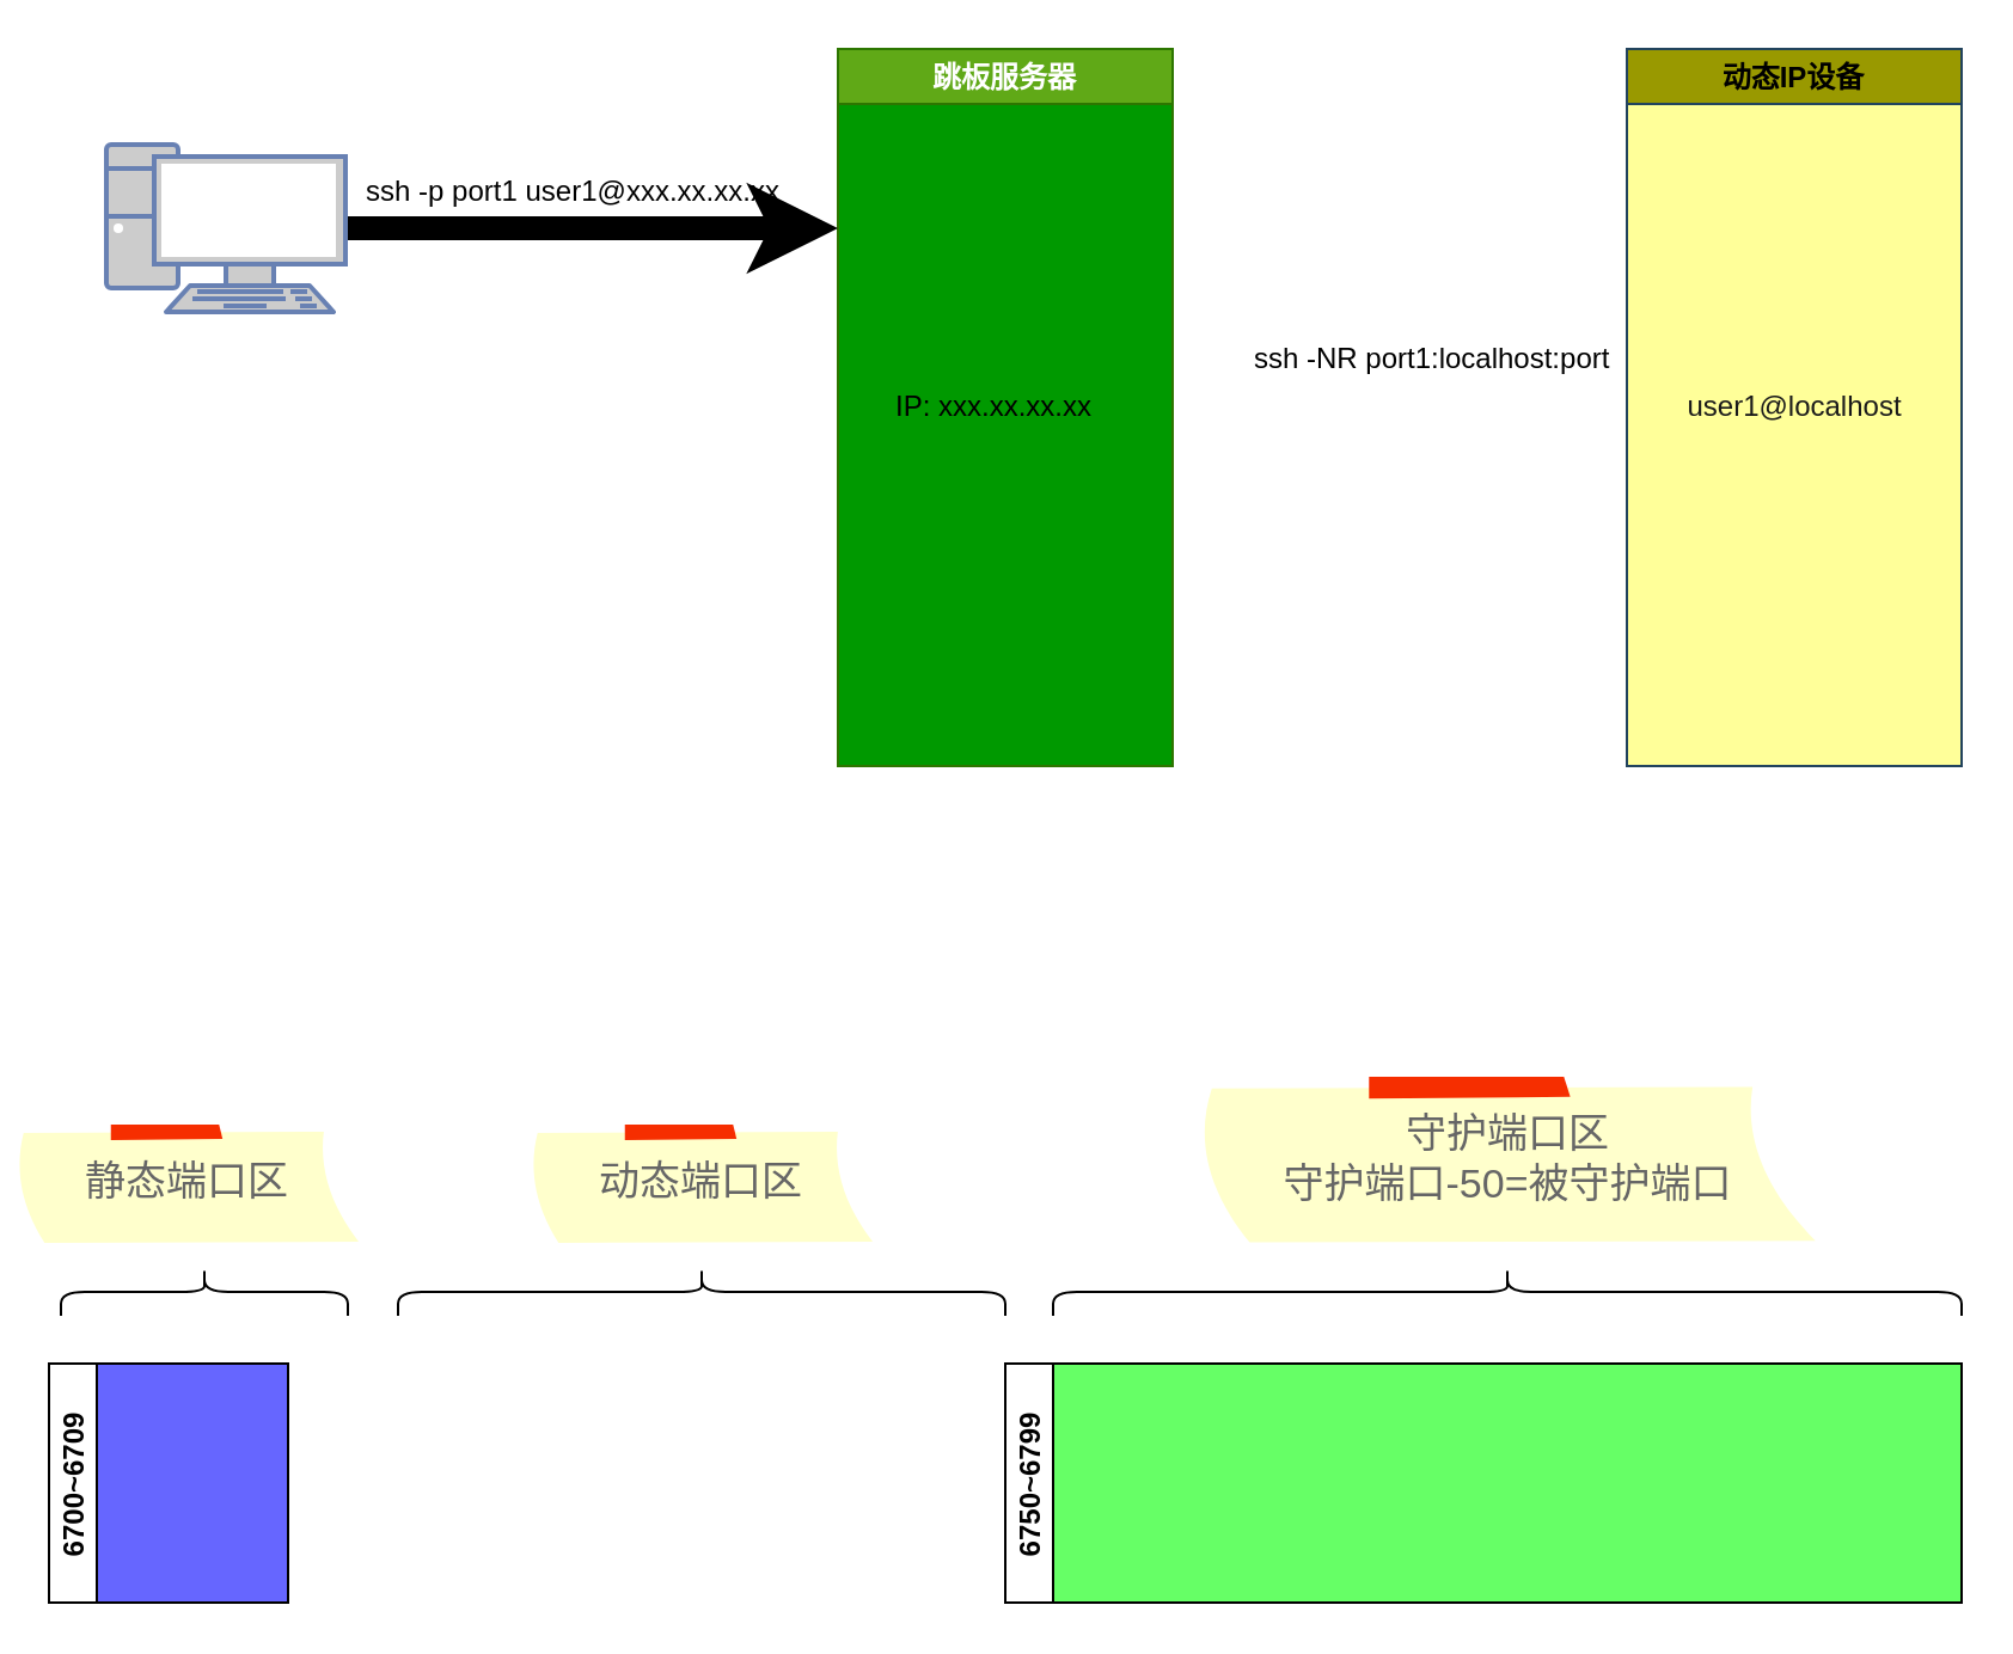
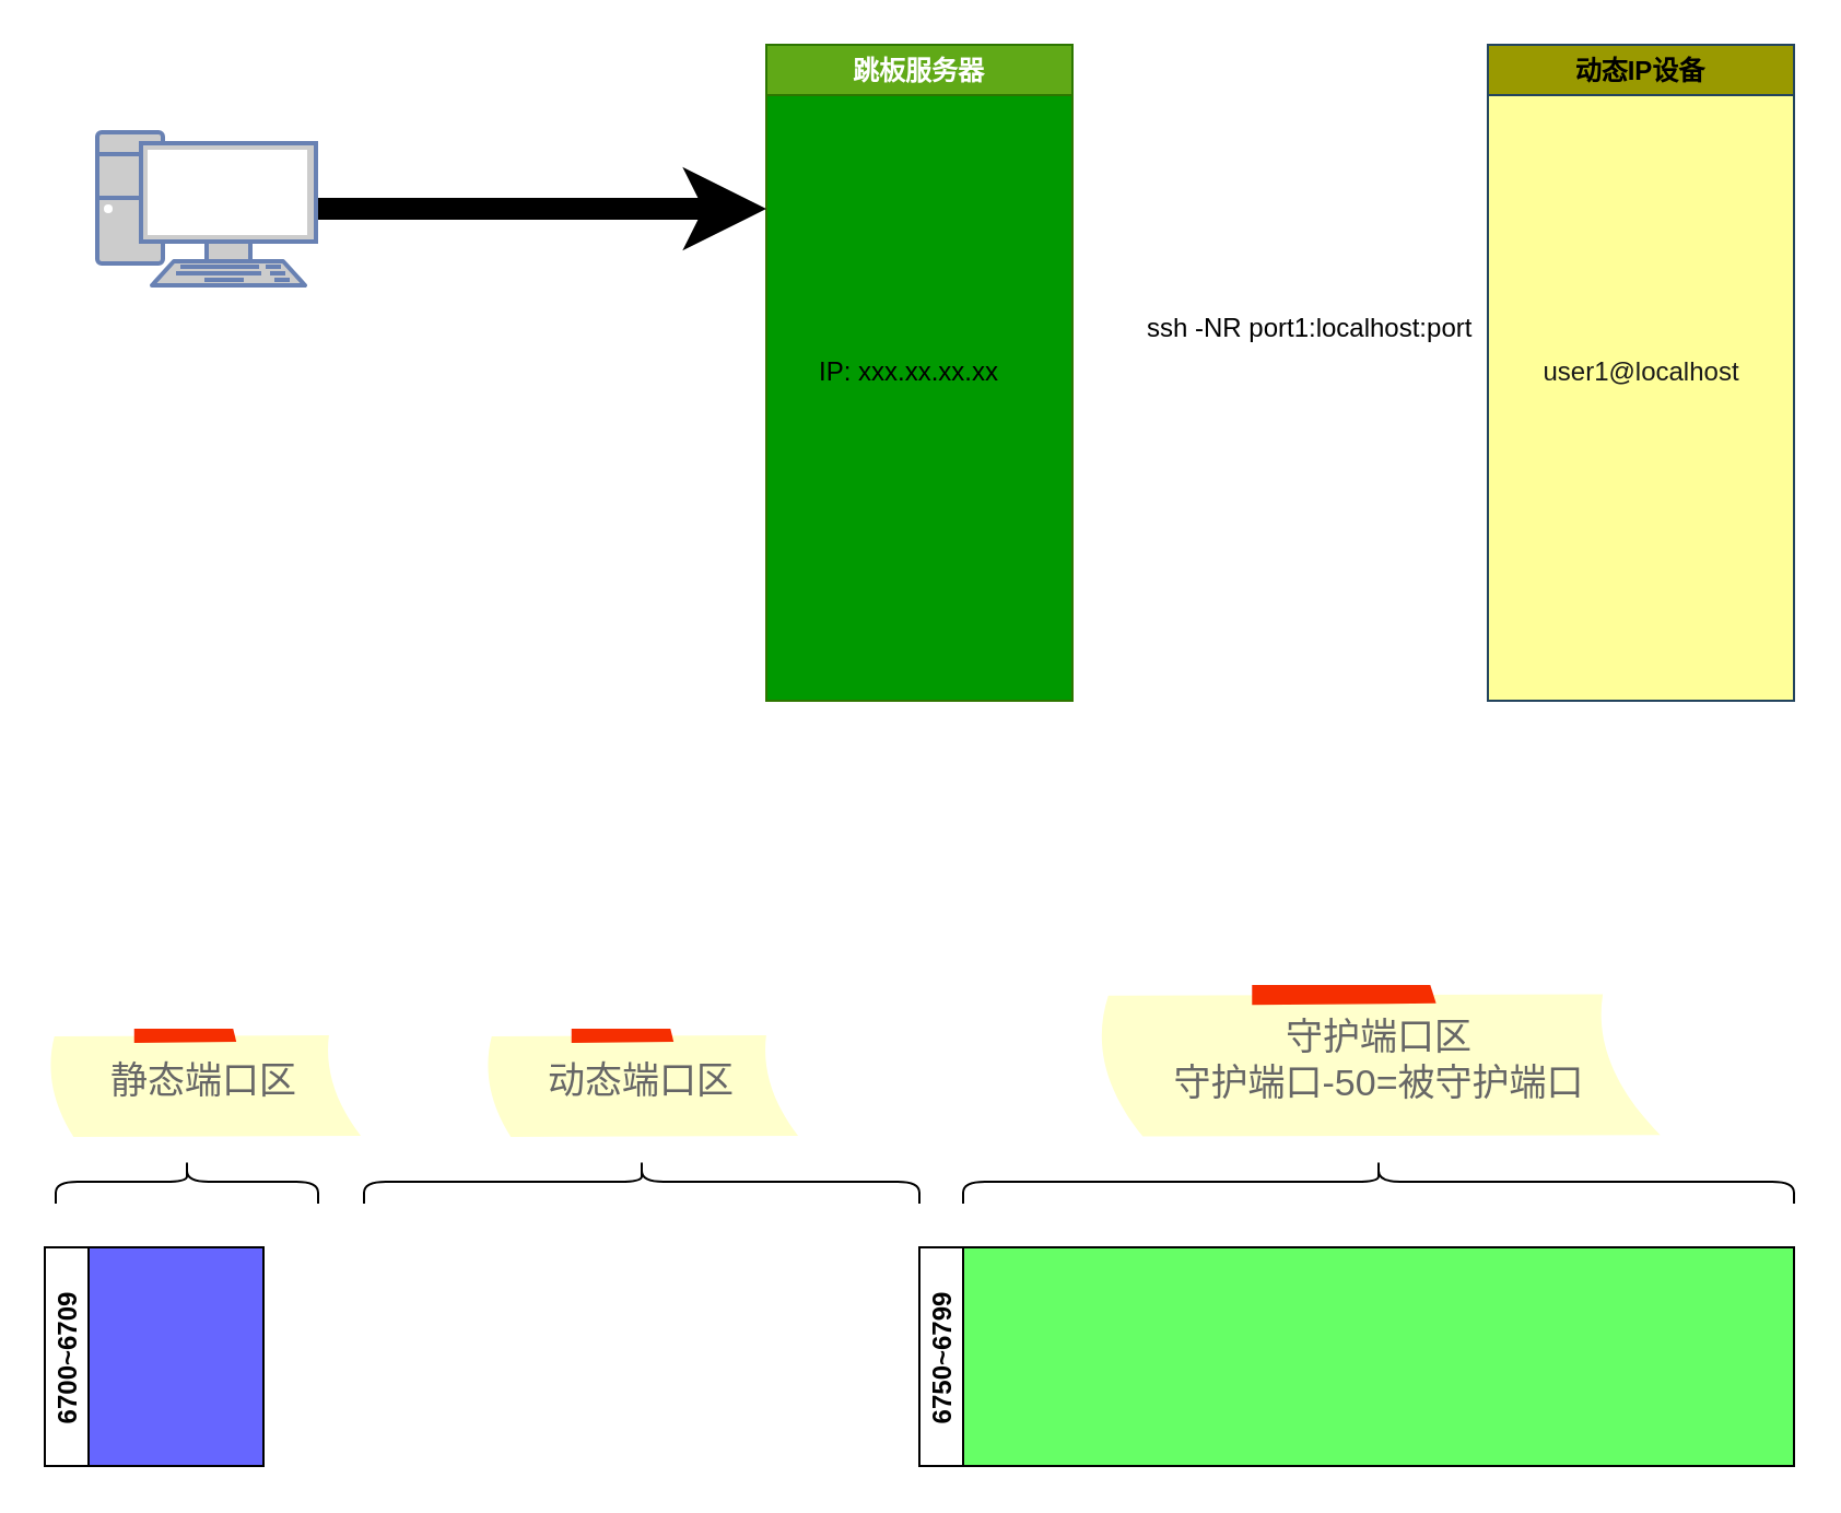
  <mxCell id="0" />
  <mxCell id="1" parent="0" />
  <mxCell id="2" value="跳板服务器" style="swimlane;fillColor=#60a917;fontColor=#ffffff;strokeColor=#2D7600;swimlaneFillColor=#009900;" parent="1" vertex="1"><mxGeometry x="350" y="20" width="140" height="300" as="geometry" /></mxCell>
  <mxCell id="3" value="IP: xxx.xx.xx.xx" style="text;html=1;align=center;verticalAlign=middle;resizable=0;points=[];autosize=1;strokeColor=none;fillColor=none;" parent="2" vertex="1"><mxGeometry x="15" y="140" width="100" height="20" as="geometry" /></mxCell>
  <mxCell id="4" value="动态IP设备" style="swimlane;startSize=23;fillColor=#999900;strokeColor=#23445d;swimlaneFillColor=#FFFF99;" parent="1" vertex="1"><mxGeometry x="680" y="20" width="140" height="300" as="geometry" /></mxCell>
  <mxCell id="5" value="&lt;font color=&quot;#1a1a1a&quot;&gt;user1@localhost&lt;/font&gt;" style="text;html=1;align=center;verticalAlign=middle;resizable=0;points=[];autosize=1;strokeColor=none;fillColor=none;" parent="4" vertex="1"><mxGeometry x="15" y="140" width="110" height="20" as="geometry" /></mxCell>
  <mxCell id="6" value="ssh -NR port1:localhost:port&amp;nbsp;" style="text;html=1;align=center;verticalAlign=middle;resizable=0;points=[];autosize=1;strokeColor=none;fillColor=none;" parent="1" vertex="1"><mxGeometry x="515" y="140" width="170" height="20" as="geometry" /></mxCell>
  <mxCell id="7" style="edgeStyle=none;html=1;entryX=0;entryY=0.25;entryDx=0;entryDy=0;strokeWidth=10;" parent="1" source="8" target="2" edge="1"><mxGeometry relative="1" as="geometry" /></mxCell>
  <mxCell id="8" value="" style="fontColor=#0066CC;verticalAlign=top;verticalLabelPosition=bottom;labelPosition=center;align=center;html=1;outlineConnect=0;fillColor=#CCCCCC;strokeColor=#6881B3;gradientColor=none;gradientDirection=north;strokeWidth=2;shape=mxgraph.networks.pc;" parent="1" vertex="1"><mxGeometry x="44" y="60" width="100" height="70" as="geometry" /></mxCell>
- <mxCell id="9" value="ssh -p port1 user1@xxx.xx.xx.xx" style="text;html=1;align=center;verticalAlign=middle;resizable=0;points=[];autosize=1;strokeColor=none;fillColor=none;" parent="1" vertex="1"><mxGeometry x="144" y="70" width="190" height="20" as="geometry" /></mxCell>
  <mxCell id="10" value="&lt;font color=&quot;#ffffff&quot;&gt;被守护端口&lt;/font&gt;" style="text;html=1;align=center;verticalAlign=middle;resizable=0;points=[];autosize=1;strokeColor=none;fillColor=none;fontColor=#1A1A1A;" parent="1" vertex="1"><mxGeometry x="550" y="180" width="90" height="20" as="geometry" /></mxCell>
  <mxCell id="11" value="6700~6709" style="swimlane;startSize=20;horizontal=0;swimlaneFillColor=#6666FF;" vertex="1" parent="1"><mxGeometry x="20" y="570" width="100" height="100" as="geometry" /></mxCell>
  <mxCell id="12" value="6750~6799" style="swimlane;startSize=20;horizontal=0;swimlaneFillColor=#66FF66;" vertex="1" parent="1"><mxGeometry x="420" y="570" width="400" height="100" as="geometry" /></mxCell>
  <mxCell id="13" value="" style="shape=curlyBracket;whiteSpace=wrap;html=1;rounded=1;direction=south;" vertex="1" parent="1"><mxGeometry x="25" y="530" width="120" height="20" as="geometry" /></mxCell>
- <mxCell id="14" value="静态端口区" style="strokeWidth=1;shadow=0;dashed=0;align=center;html=1;shape=mxgraph.mockup.text.stickyNote2;fontColor=#666666;mainText=;fontSize=17;whiteSpace=wrap;fillColor=#ffffcc;strokeColor=#F62E00;" vertex="1" parent="1"><mxGeometry x="5" y="470" width="146" height="50" as="geometry" /></mxCell>
+ <mxCell id="14" value="静态端口区" style="strokeWidth=1;shadow=0;dashed=0;align=center;html=1;shape=mxgraph.mockup.text.stickyNote2;fontColor=#666666;mainText=;fontSize=17;whiteSpace=wrap;fillColor=#ffffcc;strokeColor=#F62E00;" vertex="1" parent="1"><mxGeometry x="20" y="470" width="146" height="50" as="geometry" /></mxCell>
  <mxCell id="15" value="" style="shape=curlyBracket;whiteSpace=wrap;html=1;rounded=1;direction=south;" vertex="1" parent="1"><mxGeometry x="166" y="530" width="254" height="20" as="geometry" /></mxCell>
  <mxCell id="16" value="动态端口区" style="strokeWidth=1;shadow=0;dashed=0;align=center;html=1;shape=mxgraph.mockup.text.stickyNote2;fontColor=#666666;mainText=;fontSize=17;whiteSpace=wrap;fillColor=#ffffcc;strokeColor=#F62E00;" vertex="1" parent="1"><mxGeometry x="220" y="470" width="146" height="50" as="geometry" /></mxCell>
  <mxCell id="17" value="" style="shape=curlyBracket;whiteSpace=wrap;html=1;rounded=1;direction=south;" vertex="1" parent="1"><mxGeometry x="440" y="530" width="380" height="20" as="geometry" /></mxCell>
  <mxCell id="18" value="守护端口区&lt;br&gt;守护端口-50=被守护端口" style="strokeWidth=1;shadow=0;dashed=0;align=center;html=1;shape=mxgraph.mockup.text.stickyNote2;fontColor=#666666;mainText=;fontSize=17;whiteSpace=wrap;fillColor=#ffffcc;strokeColor=#F62E00;" vertex="1" parent="1"><mxGeometry x="498.5" y="450" width="263" height="70" as="geometry" /></mxCell>
